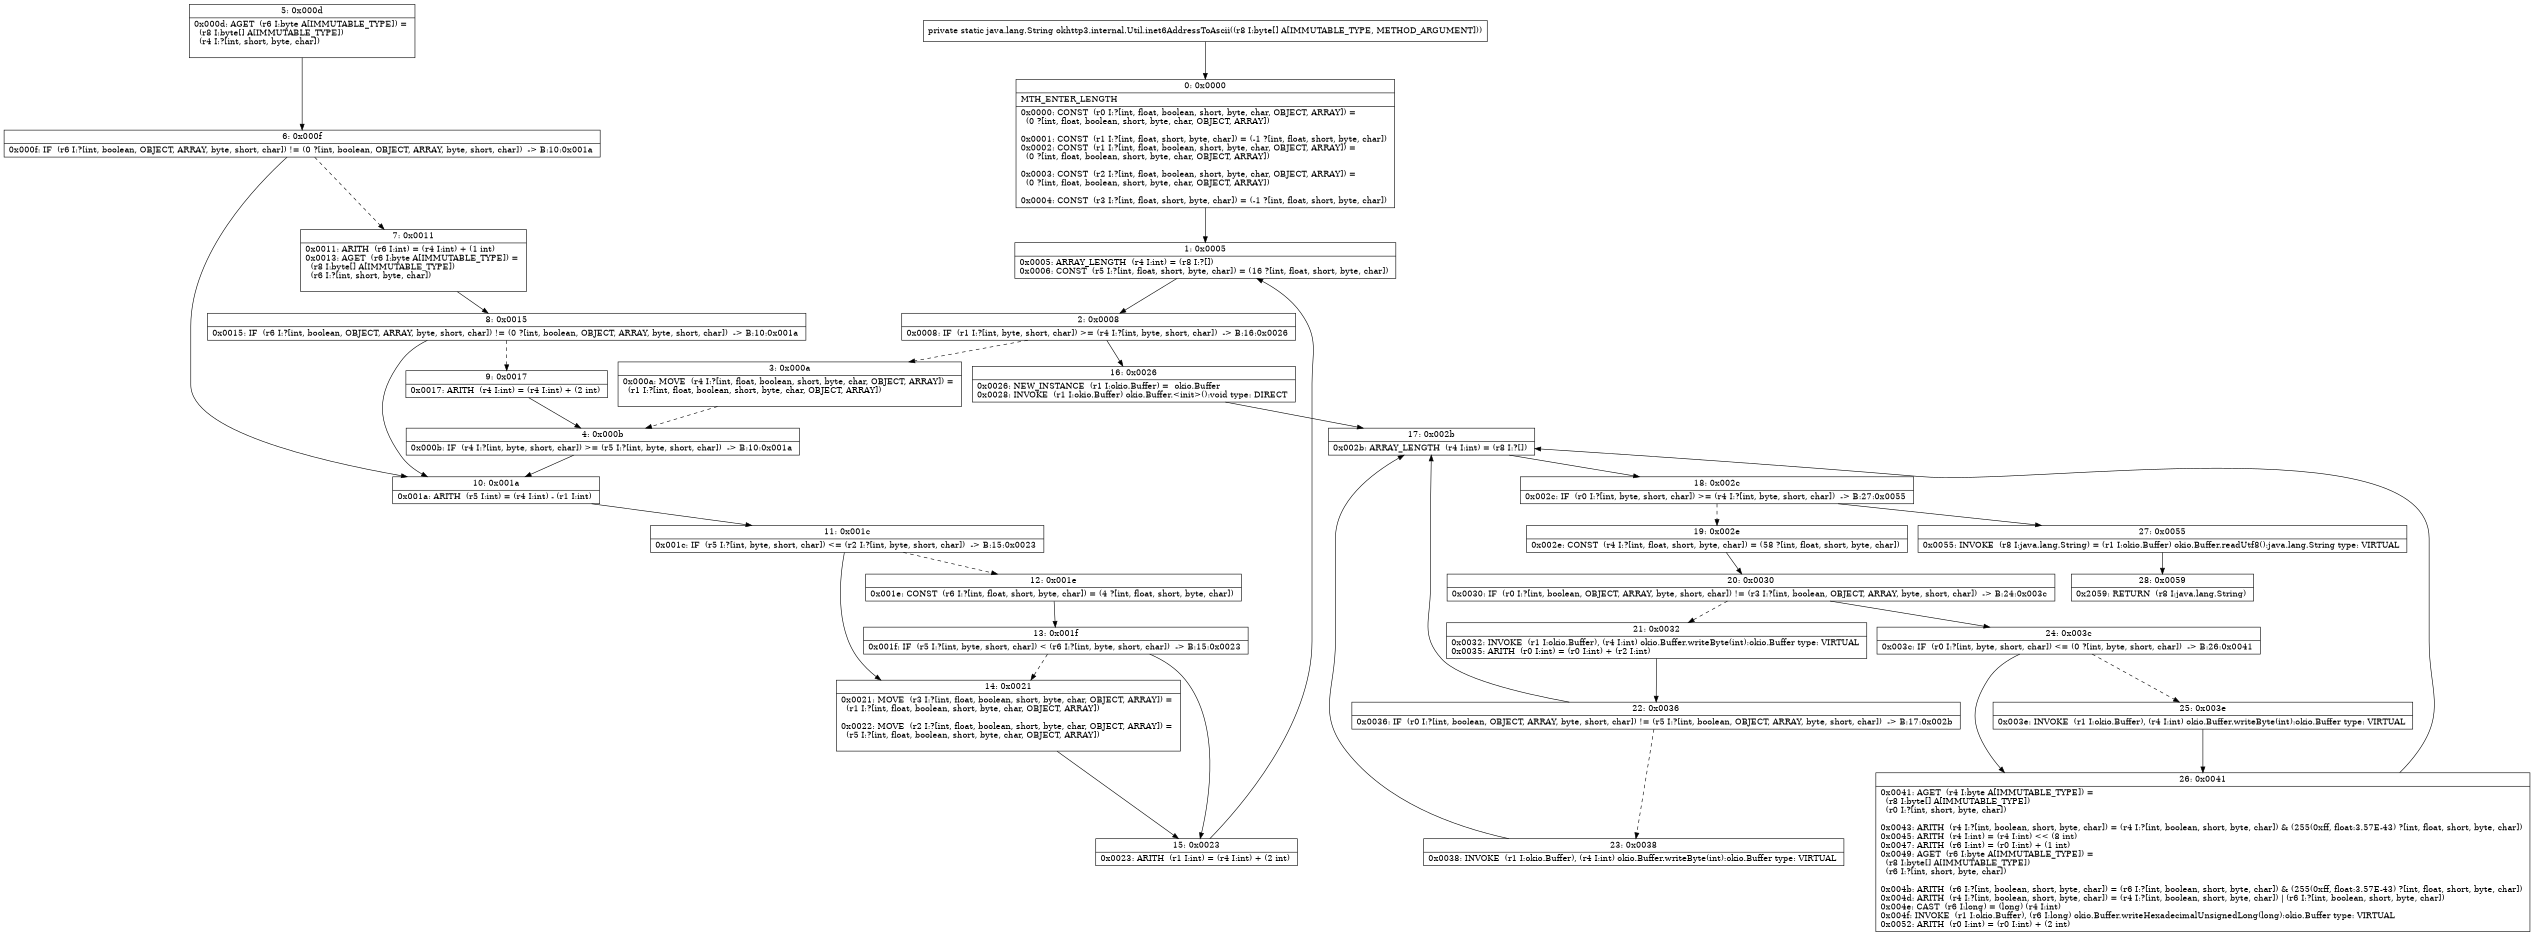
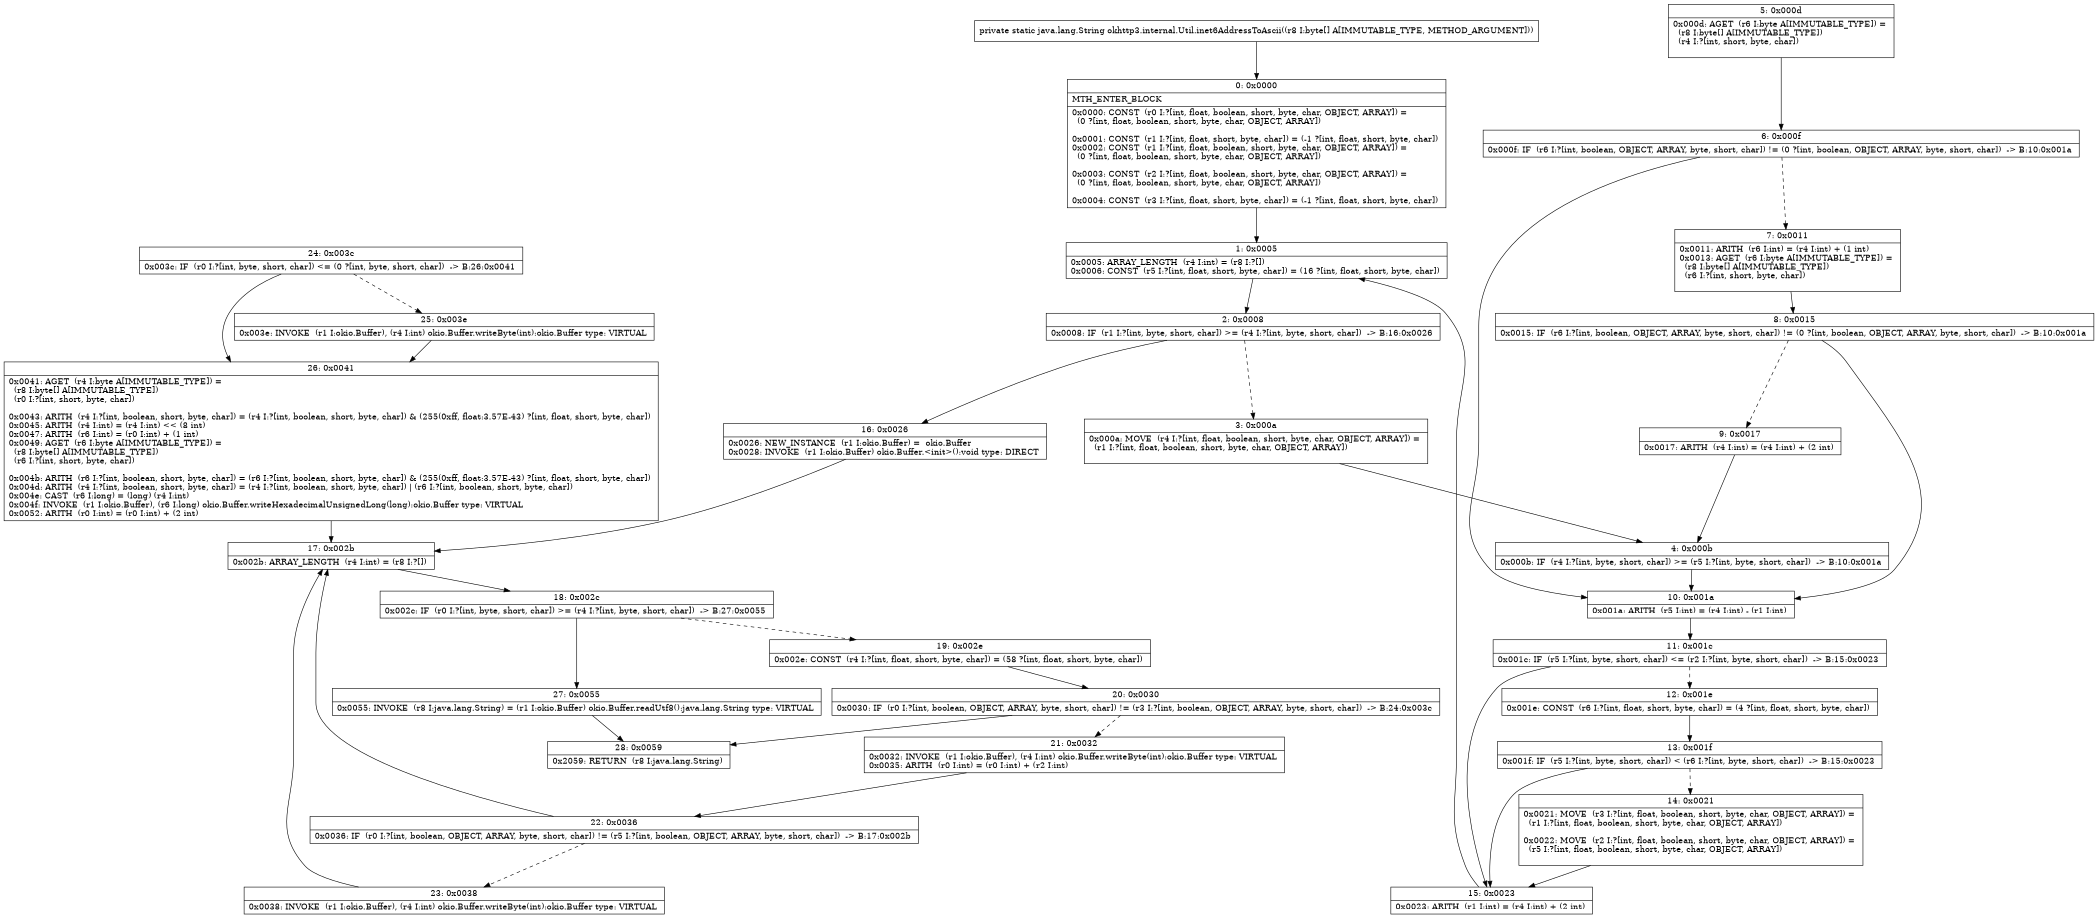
  digraph {
    node [shape=record]
-   n1 [label="{0\:\ 0x0000|MTH_ENTER_LENGTH\l|0x0000: CONST  (r0 I:?[int, float, boolean, short, byte, char, OBJECT, ARRAY]) = \l  (0 ?[int, float, boolean, short, byte, char, OBJECT, ARRAY])\l \l0x0001: CONST  (r1 I:?[int, float, short, byte, char]) = (\-1 ?[int, float, short, byte, char]) \l0x0002: CONST  (r1 I:?[int, float, boolean, short, byte, char, OBJECT, ARRAY]) = \l  (0 ?[int, float, boolean, short, byte, char, OBJECT, ARRAY])\l \l0x0003: CONST  (r2 I:?[int, float, boolean, short, byte, char, OBJECT, ARRAY]) = \l  (0 ?[int, float, boolean, short, byte, char, OBJECT, ARRAY])\l \l0x0004: CONST  (r3 I:?[int, float, short, byte, char]) = (\-1 ?[int, float, short, byte, char]) \l}"]
+   n1 [label="{0\:\ 0x0000|MTH_ENTER_BLOCK\l|0x0000: CONST  (r0 I:?[int, float, boolean, short, byte, char, OBJECT, ARRAY]) = \l  (0 ?[int, float, boolean, short, byte, char, OBJECT, ARRAY])\l \l0x0001: CONST  (r1 I:?[int, float, short, byte, char]) = (\-1 ?[int, float, short, byte, char]) \l0x0002: CONST  (r1 I:?[int, float, boolean, short, byte, char, OBJECT, ARRAY]) = \l  (0 ?[int, float, boolean, short, byte, char, OBJECT, ARRAY])\l \l0x0003: CONST  (r2 I:?[int, float, boolean, short, byte, char, OBJECT, ARRAY]) = \l  (0 ?[int, float, boolean, short, byte, char, OBJECT, ARRAY])\l \l0x0004: CONST  (r3 I:?[int, float, short, byte, char]) = (\-1 ?[int, float, short, byte, char]) \l}"]
    n2 [label="{1\:\ 0x0005|0x0005: ARRAY_LENGTH  (r4 I:int) = (r8 I:?[]) \l0x0006: CONST  (r5 I:?[int, float, short, byte, char]) = (16 ?[int, float, short, byte, char]) \l}"]
    n3 [label="{2\:\ 0x0008|0x0008: IF  (r1 I:?[int, byte, short, char]) \>= (r4 I:?[int, byte, short, char])  \-\> B:16:0x0026 \l}"]
    n4 [label="{3\:\ 0x000a|0x000a: MOVE  (r4 I:?[int, float, boolean, short, byte, char, OBJECT, ARRAY]) = \l  (r1 I:?[int, float, boolean, short, byte, char, OBJECT, ARRAY])\l \l}"]
    n5 [label="{16\:\ 0x0026|0x0026: NEW_INSTANCE  (r1 I:okio.Buffer) =  okio.Buffer \l0x0028: INVOKE  (r1 I:okio.Buffer) okio.Buffer.\<init\>():void type: DIRECT \l}"]
    n6 [label="{4\:\ 0x000b|0x000b: IF  (r4 I:?[int, byte, short, char]) \>= (r5 I:?[int, byte, short, char])  \-\> B:10:0x001a \l}"]
    n7 [label="{17\:\ 0x002b|0x002b: ARRAY_LENGTH  (r4 I:int) = (r8 I:?[]) \l}"]
    n8 [label="{10\:\ 0x001a|0x001a: ARITH  (r5 I:int) = (r4 I:int) \- (r1 I:int) \l}"]
    n9 [label="{5\:\ 0x000d|0x000d: AGET  (r6 I:byte A[IMMUTABLE_TYPE]) = \l  (r8 I:byte[] A[IMMUTABLE_TYPE])\l  (r4 I:?[int, short, byte, char])\l \l}"]
    n10 [label="{6\:\ 0x000f|0x000f: IF  (r6 I:?[int, boolean, OBJECT, ARRAY, byte, short, char]) != (0 ?[int, boolean, OBJECT, ARRAY, byte, short, char])  \-\> B:10:0x001a \l}"]
    n11 [label="{11\:\ 0x001c|0x001c: IF  (r5 I:?[int, byte, short, char]) \<= (r2 I:?[int, byte, short, char])  \-\> B:15:0x0023 \l}"]
    n12 [label="{7\:\ 0x0011|0x0011: ARITH  (r6 I:int) = (r4 I:int) + (1 int) \l0x0013: AGET  (r6 I:byte A[IMMUTABLE_TYPE]) = \l  (r8 I:byte[] A[IMMUTABLE_TYPE])\l  (r6 I:?[int, short, byte, char])\l \l}"]
    n13 [label="{8\:\ 0x0015|0x0015: IF  (r6 I:?[int, boolean, OBJECT, ARRAY, byte, short, char]) != (0 ?[int, boolean, OBJECT, ARRAY, byte, short, char])  \-\> B:10:0x001a \l}"]
    n14 [label="{9\:\ 0x0017|0x0017: ARITH  (r4 I:int) = (r4 I:int) + (2 int) \l}"]
    n15 [label="{12\:\ 0x001e|0x001e: CONST  (r6 I:?[int, float, short, byte, char]) = (4 ?[int, float, short, byte, char]) \l}"]
    n16 [label="{15\:\ 0x0023|0x0023: ARITH  (r1 I:int) = (r4 I:int) + (2 int) \l}"]
    n17 [label="{13\:\ 0x001f|0x001f: IF  (r5 I:?[int, byte, short, char]) \< (r6 I:?[int, byte, short, char])  \-\> B:15:0x0023 \l}"]
    n18 [label="{14\:\ 0x0021|0x0021: MOVE  (r3 I:?[int, float, boolean, short, byte, char, OBJECT, ARRAY]) = \l  (r1 I:?[int, float, boolean, short, byte, char, OBJECT, ARRAY])\l \l0x0022: MOVE  (r2 I:?[int, float, boolean, short, byte, char, OBJECT, ARRAY]) = \l  (r5 I:?[int, float, boolean, short, byte, char, OBJECT, ARRAY])\l \l}"]
    n19 [label="{18\:\ 0x002c|0x002c: IF  (r0 I:?[int, byte, short, char]) \>= (r4 I:?[int, byte, short, char])  \-\> B:27:0x0055 \l}"]
    n20 [label="{19\:\ 0x002e|0x002e: CONST  (r4 I:?[int, float, short, byte, char]) = (58 ?[int, float, short, byte, char]) \l}"]
    n21 [label="{27\:\ 0x0055|0x0055: INVOKE  (r8 I:java.lang.String) = (r1 I:okio.Buffer) okio.Buffer.readUtf8():java.lang.String type: VIRTUAL \l}"]
    n22 [label="{20\:\ 0x0030|0x0030: IF  (r0 I:?[int, boolean, OBJECT, ARRAY, byte, short, char]) != (r3 I:?[int, boolean, OBJECT, ARRAY, byte, short, char])  \-\> B:24:0x003c \l}"]
    n23 [label="{28\:\ 0x0059|0x2059: RETURN  (r8 I:java.lang.String) \l}"]
    n24 [label="{21\:\ 0x0032|0x0032: INVOKE  (r1 I:okio.Buffer), (r4 I:int) okio.Buffer.writeByte(int):okio.Buffer type: VIRTUAL \l0x0035: ARITH  (r0 I:int) = (r0 I:int) + (r2 I:int) \l}"]
    n25 [label="{24\:\ 0x003c|0x003c: IF  (r0 I:?[int, byte, short, char]) \<= (0 ?[int, byte, short, char])  \-\> B:26:0x0041 \l}"]
    n26 [label="{22\:\ 0x0036|0x0036: IF  (r0 I:?[int, boolean, OBJECT, ARRAY, byte, short, char]) != (r5 I:?[int, boolean, OBJECT, ARRAY, byte, short, char])  \-\> B:17:0x002b \l}"]
    n27 [label="{25\:\ 0x003e|0x003e: INVOKE  (r1 I:okio.Buffer), (r4 I:int) okio.Buffer.writeByte(int):okio.Buffer type: VIRTUAL \l}"]
    n28 [label="{26\:\ 0x0041|0x0041: AGET  (r4 I:byte A[IMMUTABLE_TYPE]) = \l  (r8 I:byte[] A[IMMUTABLE_TYPE])\l  (r0 I:?[int, short, byte, char])\l \l0x0043: ARITH  (r4 I:?[int, boolean, short, byte, char]) = (r4 I:?[int, boolean, short, byte, char]) & (255(0xff, float:3.57E\-43) ?[int, float, short, byte, char]) \l0x0045: ARITH  (r4 I:int) = (r4 I:int) \<\< (8 int) \l0x0047: ARITH  (r6 I:int) = (r0 I:int) + (1 int) \l0x0049: AGET  (r6 I:byte A[IMMUTABLE_TYPE]) = \l  (r8 I:byte[] A[IMMUTABLE_TYPE])\l  (r6 I:?[int, short, byte, char])\l \l0x004b: ARITH  (r6 I:?[int, boolean, short, byte, char]) = (r6 I:?[int, boolean, short, byte, char]) & (255(0xff, float:3.57E\-43) ?[int, float, short, byte, char]) \l0x004d: ARITH  (r4 I:?[int, boolean, short, byte, char]) = (r4 I:?[int, boolean, short, byte, char]) \| (r6 I:?[int, boolean, short, byte, char]) \l0x004e: CAST  (r6 I:long) = (long) (r4 I:int) \l0x004f: INVOKE  (r1 I:okio.Buffer), (r6 I:long) okio.Buffer.writeHexadecimalUnsignedLong(long):okio.Buffer type: VIRTUAL \l0x0052: ARITH  (r0 I:int) = (r0 I:int) + (2 int) \l}"]
    n29 [label="{23\:\ 0x0038|0x0038: INVOKE  (r1 I:okio.Buffer), (r4 I:int) okio.Buffer.writeByte(int):okio.Buffer type: VIRTUAL \l}"]
    n30 [label="{private static java.lang.String okhttp3.internal.Util.inet6AddressToAscii((r8 I:byte[] A[IMMUTABLE_TYPE, METHOD_ARGUMENT])) }"]
    n1 -> n2
    n2 -> n3
    n3 -> n4 [style=dashed]
    n3 -> n5
-   n4 -> n6 [style=dashed]
+   n4 -> n6
    n5 -> n7
    n6 -> n8
    n7 -> n19
    n8 -> n11
    n9 -> n10
    n10 -> n8
    n10 -> n12 [style=dashed]
    n11 -> n15 [style=dashed]
-   n11 -> n18
+   n11 -> n16
    n12 -> n13
    n13 -> n8
    n13 -> n14 [style=dashed]
    n14 -> n6
    n15 -> n17
    n16 -> n2
    n17 -> n16
    n17 -> n18 [style=dashed]
    n18 -> n16
    n19 -> n20 [style=dashed]
    n19 -> n21
    n20 -> n22
    n21 -> n23
    n22 -> n24 [style=dashed]
-   n22 -> n25
+   n22 -> n23
    n24 -> n26
    n25 -> n27 [style=dashed]
    n25 -> n28
    n26 -> n7
    n26 -> n29 [style=dashed]
    n27 -> n28
    n28 -> n7
    n29 -> n7
    n30 -> n1
  }
